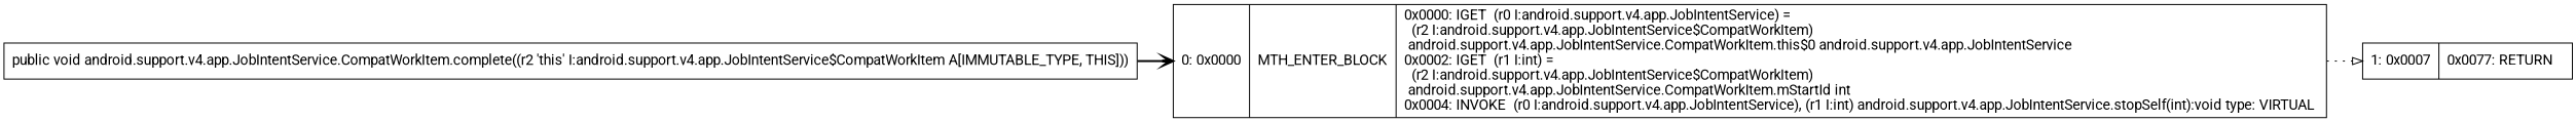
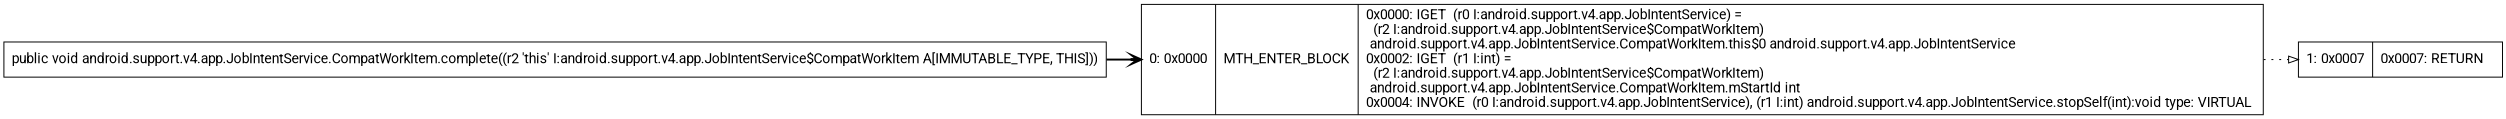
  digraph {
    rankdir=LR
    fontname=Roboto
    node [shape=record fontname=Roboto]
    edge [fontname=Roboto]
    n1 [label="{0\:\ 0x0000|MTH_ENTER_BLOCK\l|0x0000: IGET  (r0 I:android.support.v4.app.JobIntentService) = \l  (r2 I:android.support.v4.app.JobIntentService$CompatWorkItem)\l android.support.v4.app.JobIntentService.CompatWorkItem.this$0 android.support.v4.app.JobIntentService \l0x0002: IGET  (r1 I:int) = \l  (r2 I:android.support.v4.app.JobIntentService$CompatWorkItem)\l android.support.v4.app.JobIntentService.CompatWorkItem.mStartId int \l0x0004: INVOKE  (r0 I:android.support.v4.app.JobIntentService), (r1 I:int) android.support.v4.app.JobIntentService.stopSelf(int):void type: VIRTUAL \l}"]
-   n2 [label="{1\:\ 0x0007|0x0077: RETURN   \l}"]
+   n2 [label="{1\:\ 0x0007|0x0007: RETURN   \l}"]
    n3 [label="{public void android.support.v4.app.JobIntentService.CompatWorkItem.complete((r2 'this' I:android.support.v4.app.JobIntentService$CompatWorkItem A[IMMUTABLE_TYPE, THIS])) }"]
    n1 -> n2 [style=dotted arrowhead=onormal]
    n3 -> n1 [style=bold arrowhead=vee]
  }
